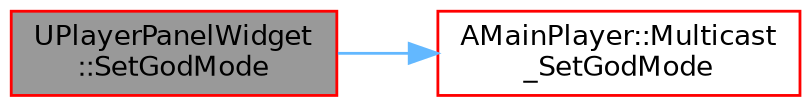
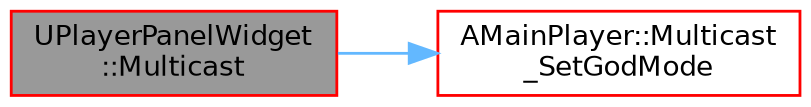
  digraph {
    rankdir=LR
    node [color=red fontname=Helvetica fontsize=10 shape=box style=filled]
-   n1 [fillcolor=grey60 fontcolor=black height=0.2 label="UPlayerPanelWidget\l::SetGodMode" width=0.4]
+   n1 [fillcolor=grey60 fontcolor=black height=0.2 label="UPlayerPanelWidget\l::Multicast" width=0.4]
    n2 [fillcolor=white height=0.2 label="AMainPlayer::Multicast\l_SetGodMode" width=0.4]
    n1 -> n2 [color=steelblue1 fontname=Helvetica fontsize=10 labelfontname=Helvetica labelfontsize=10 style=solid]
  }
